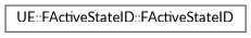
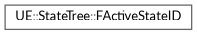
  digraph {
    rankdir=LR
    fontname=Lato
-   n1 [color=grey40 fillcolor=white fontname=Lato fontsize=10 height=0.2 label="UE::FActiveStateID::FActiveStateID" shape=box style=filled width=0.4]
+   n1 [color=grey40 fillcolor=white fontname=Lato fontsize=10 height=0.2 label="UE::StateTree::FActiveStateID" shape=box style=filled width=0.4]
  }
